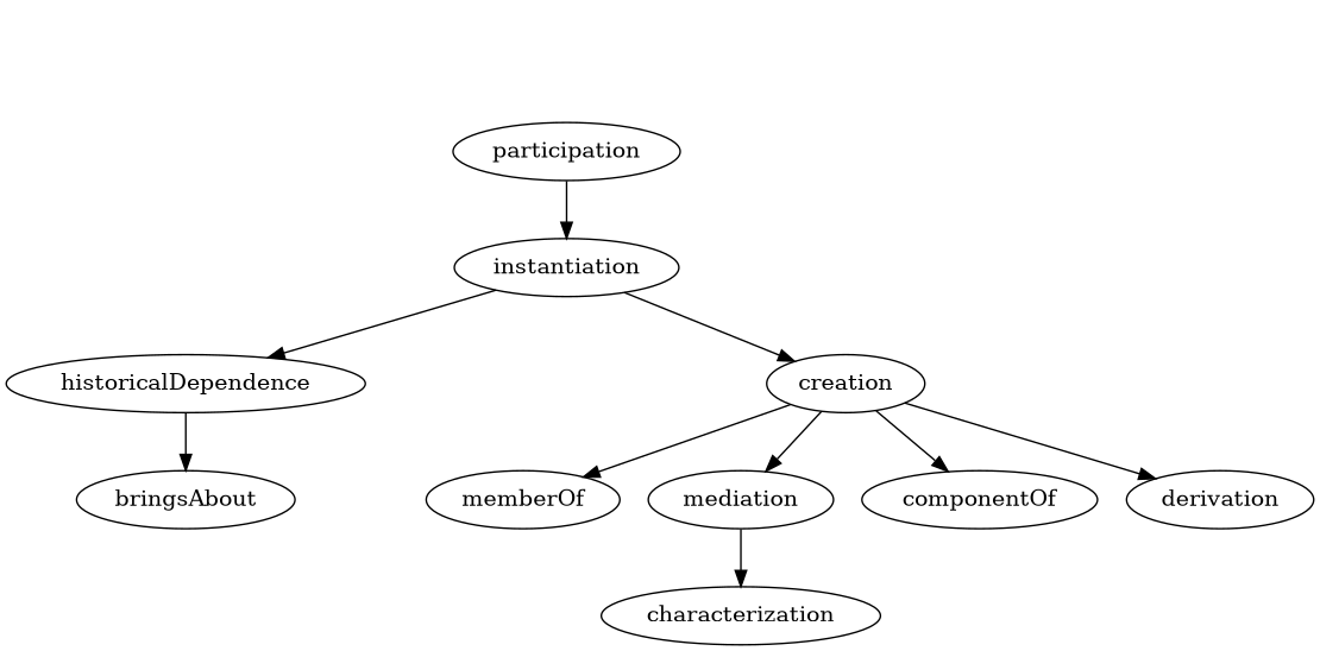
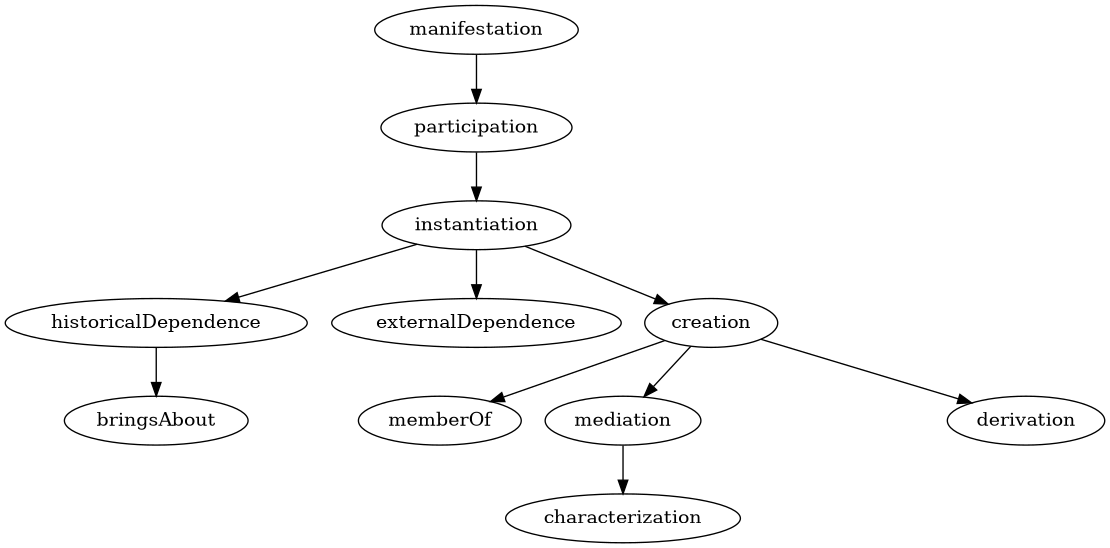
  strict digraph {
+   manifestation
    participation
    instantiation
    historicalDependence
+   externalDependence
    creation
    bringsAbout
    memberOf
    mediation
-   componentOf
    derivation
    characterization
+   manifestation -> participation
    participation -> instantiation
    instantiation -> historicalDependence
+   instantiation -> externalDependence
    instantiation -> creation
    historicalDependence -> bringsAbout
    creation -> memberOf
    creation -> mediation
-   creation -> componentOf
    creation -> derivation
    mediation -> characterization
  }
